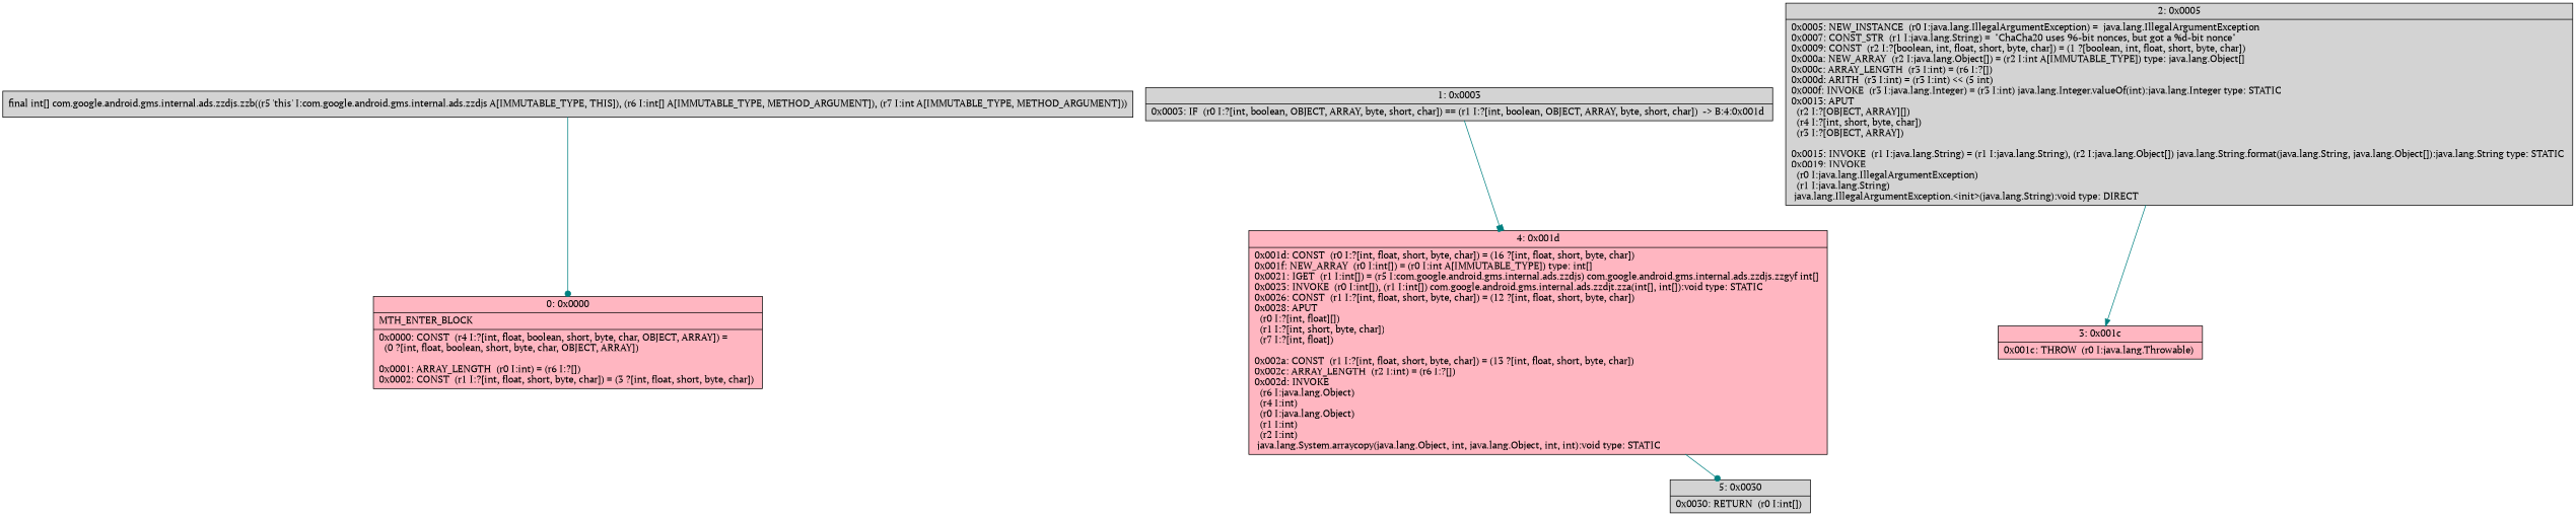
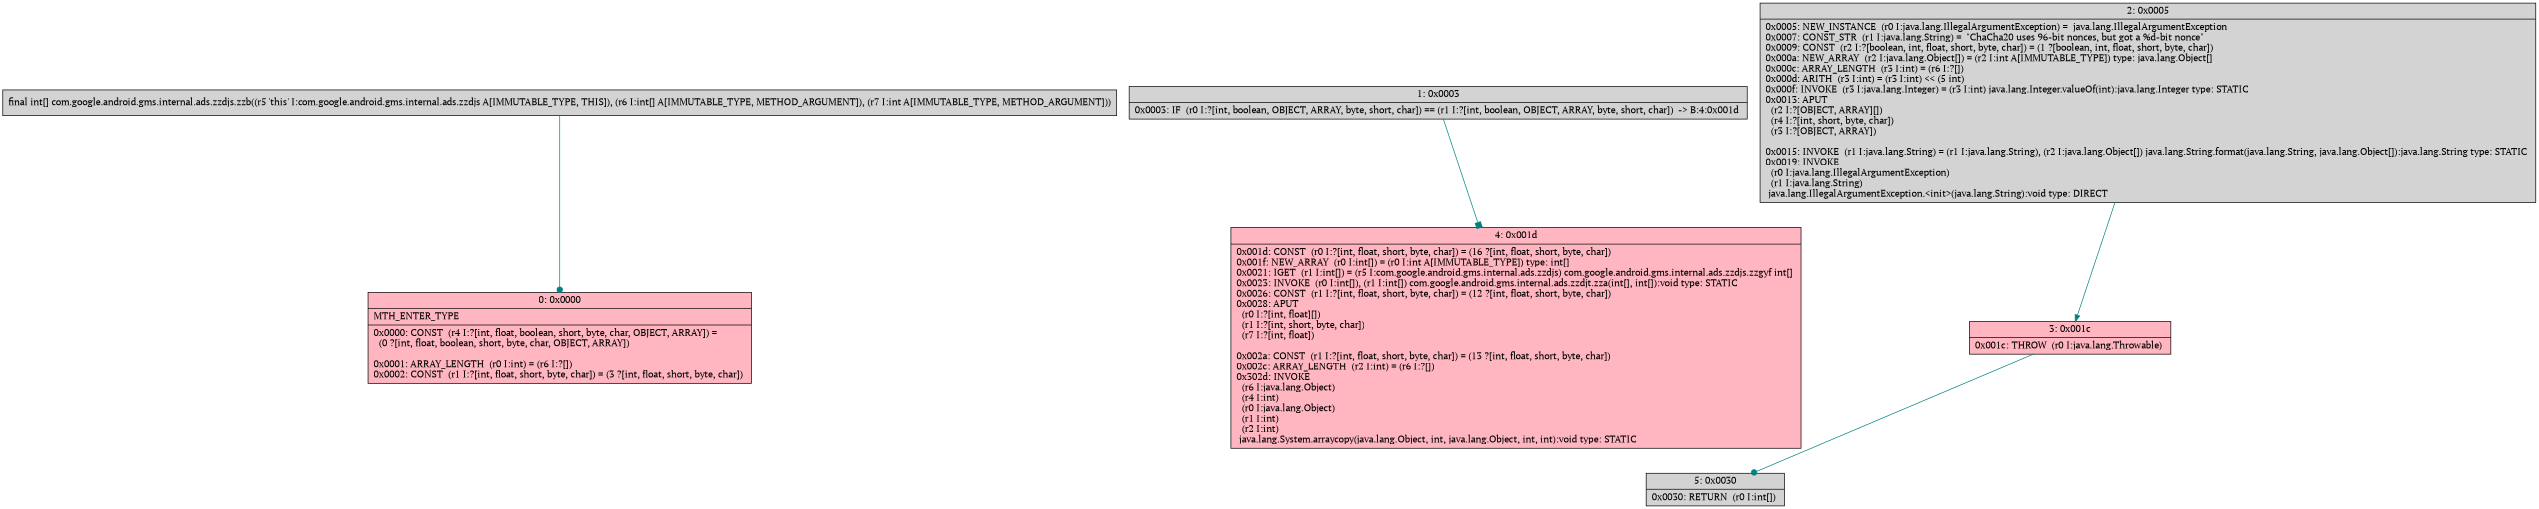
  digraph {
    fontname="PT Serif"
    node [fillcolor=lightgrey fontname="PT Serif" shape=record style=filled]
    edge [arrowhead=dot color=teal fontname="PT Serif"]
-   n1 [fillcolor=lightpink label="{0\:\ 0x0000|MTH_ENTER_BLOCK\l|0x0000: CONST  (r4 I:?[int, float, boolean, short, byte, char, OBJECT, ARRAY]) = \l  (0 ?[int, float, boolean, short, byte, char, OBJECT, ARRAY])\l \l0x0001: ARRAY_LENGTH  (r0 I:int) = (r6 I:?[]) \l0x0002: CONST  (r1 I:?[int, float, short, byte, char]) = (3 ?[int, float, short, byte, char]) \l}"]
+   n1 [fillcolor=lightpink label="{0\:\ 0x0000|MTH_ENTER_TYPE\l|0x0000: CONST  (r4 I:?[int, float, boolean, short, byte, char, OBJECT, ARRAY]) = \l  (0 ?[int, float, boolean, short, byte, char, OBJECT, ARRAY])\l \l0x0001: ARRAY_LENGTH  (r0 I:int) = (r6 I:?[]) \l0x0002: CONST  (r1 I:?[int, float, short, byte, char]) = (3 ?[int, float, short, byte, char]) \l}"]
    n2 [label="{1\:\ 0x0003|0x0003: IF  (r0 I:?[int, boolean, OBJECT, ARRAY, byte, short, char]) == (r1 I:?[int, boolean, OBJECT, ARRAY, byte, short, char])  \-\> B:4:0x001d \l}"]
-   n3 [fillcolor=lightpink label="{4\:\ 0x001d|0x001d: CONST  (r0 I:?[int, float, short, byte, char]) = (16 ?[int, float, short, byte, char]) \l0x001f: NEW_ARRAY  (r0 I:int[]) = (r0 I:int A[IMMUTABLE_TYPE]) type: int[] \l0x0021: IGET  (r1 I:int[]) = (r5 I:com.google.android.gms.internal.ads.zzdjs) com.google.android.gms.internal.ads.zzdjs.zzgyf int[] \l0x0023: INVOKE  (r0 I:int[]), (r1 I:int[]) com.google.android.gms.internal.ads.zzdjt.zza(int[], int[]):void type: STATIC \l0x0026: CONST  (r1 I:?[int, float, short, byte, char]) = (12 ?[int, float, short, byte, char]) \l0x0028: APUT  \l  (r0 I:?[int, float][])\l  (r1 I:?[int, short, byte, char])\l  (r7 I:?[int, float])\l \l0x002a: CONST  (r1 I:?[int, float, short, byte, char]) = (13 ?[int, float, short, byte, char]) \l0x002c: ARRAY_LENGTH  (r2 I:int) = (r6 I:?[]) \l0x002d: INVOKE  \l  (r6 I:java.lang.Object)\l  (r4 I:int)\l  (r0 I:java.lang.Object)\l  (r1 I:int)\l  (r2 I:int)\l java.lang.System.arraycopy(java.lang.Object, int, java.lang.Object, int, int):void type: STATIC \l}"]
+   n3 [fillcolor=lightpink label="{4\:\ 0x001d|0x001d: CONST  (r0 I:?[int, float, short, byte, char]) = (16 ?[int, float, short, byte, char]) \l0x001f: NEW_ARRAY  (r0 I:int[]) = (r0 I:int A[IMMUTABLE_TYPE]) type: int[] \l0x0021: IGET  (r1 I:int[]) = (r5 I:com.google.android.gms.internal.ads.zzdjs) com.google.android.gms.internal.ads.zzdjs.zzgyf int[] \l0x0023: INVOKE  (r0 I:int[]), (r1 I:int[]) com.google.android.gms.internal.ads.zzdjt.zza(int[], int[]):void type: STATIC \l0x0026: CONST  (r1 I:?[int, float, short, byte, char]) = (12 ?[int, float, short, byte, char]) \l0x0028: APUT  \l  (r0 I:?[int, float][])\l  (r1 I:?[int, short, byte, char])\l  (r7 I:?[int, float])\l \l0x002a: CONST  (r1 I:?[int, float, short, byte, char]) = (13 ?[int, float, short, byte, char]) \l0x002c: ARRAY_LENGTH  (r2 I:int) = (r6 I:?[]) \l0x302d: INVOKE  \l  (r6 I:java.lang.Object)\l  (r4 I:int)\l  (r0 I:java.lang.Object)\l  (r1 I:int)\l  (r2 I:int)\l java.lang.System.arraycopy(java.lang.Object, int, java.lang.Object, int, int):void type: STATIC \l}"]
    n4 [label="{2\:\ 0x0005|0x0005: NEW_INSTANCE  (r0 I:java.lang.IllegalArgumentException) =  java.lang.IllegalArgumentException \l0x0007: CONST_STR  (r1 I:java.lang.String) =  \"ChaCha20 uses 96\-bit nonces, but got a %d\-bit nonce\" \l0x0009: CONST  (r2 I:?[boolean, int, float, short, byte, char]) = (1 ?[boolean, int, float, short, byte, char]) \l0x000a: NEW_ARRAY  (r2 I:java.lang.Object[]) = (r2 I:int A[IMMUTABLE_TYPE]) type: java.lang.Object[] \l0x000c: ARRAY_LENGTH  (r3 I:int) = (r6 I:?[]) \l0x000d: ARITH  (r3 I:int) = (r3 I:int) \<\< (5 int) \l0x000f: INVOKE  (r3 I:java.lang.Integer) = (r3 I:int) java.lang.Integer.valueOf(int):java.lang.Integer type: STATIC \l0x0013: APUT  \l  (r2 I:?[OBJECT, ARRAY][])\l  (r4 I:?[int, short, byte, char])\l  (r3 I:?[OBJECT, ARRAY])\l \l0x0015: INVOKE  (r1 I:java.lang.String) = (r1 I:java.lang.String), (r2 I:java.lang.Object[]) java.lang.String.format(java.lang.String, java.lang.Object[]):java.lang.String type: STATIC \l0x0019: INVOKE  \l  (r0 I:java.lang.IllegalArgumentException)\l  (r1 I:java.lang.String)\l java.lang.IllegalArgumentException.\<init\>(java.lang.String):void type: DIRECT \l}"]
    n5 [fillcolor=lightpink label="{3\:\ 0x001c|0x001c: THROW  (r0 I:java.lang.Throwable) \l}"]
    n6 [label="{5\:\ 0x0030|0x0030: RETURN  (r0 I:int[]) \l}"]
    n7 [label="{final int[] com.google.android.gms.internal.ads.zzdjs.zzb((r5 'this' I:com.google.android.gms.internal.ads.zzdjs A[IMMUTABLE_TYPE, THIS]), (r6 I:int[] A[IMMUTABLE_TYPE, METHOD_ARGUMENT]), (r7 I:int A[IMMUTABLE_TYPE, METHOD_ARGUMENT])) }"]
    n2 -> n3 [arrowhead=box]
-   n3 -> n6
+   n5 -> n6
    n4 -> n5 [arrowhead=normal]
    n7 -> n1
  }
